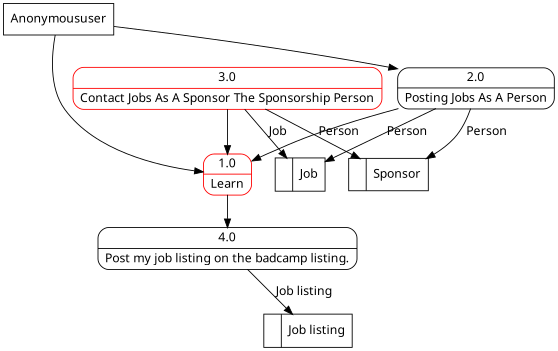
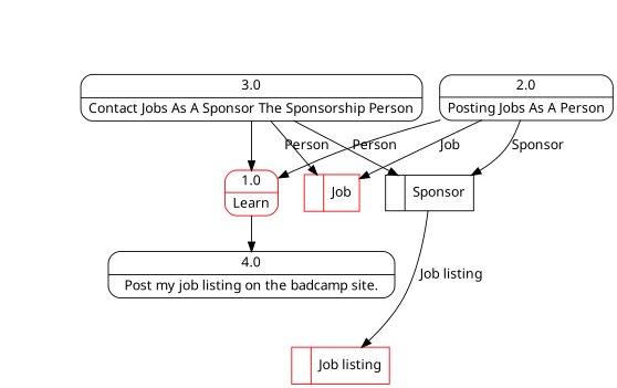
  digraph {
    fontname="Noto Sans"
    node [fontname="Noto Sans" shape=Mrecord]
    edge [fontname="Noto Sans"]
    n1 [color=black label="<f0>  |<f1> Sponsor " shape=record]
-   n2 [color=black label="<f0>  |<f1> Job " shape=record]
-   n3 [label=Anonymoususer shape=box]
+   n2 [color=red label="<f0>  |<f1> Job " shape=record]
    n4 [color=red label="{<f0> 1.0|<f1> Learn }"]
    n5 [label="{<f0> 2.0|<f1> Posting Jobs As A Person }"]
-   n6 [label="{<f0> 4.0|<f1> Post my job listing on the badcamp listing. }"]
-   n7 [color=black label="<f0>  |<f1> Job listing " shape=record]
-   n8 [label="{<f0> 3.0|<f1> Contact Jobs As A Sponsor The Sponsorship Person }" color=red]
-   n3 -> n4
-   n3 -> n5
+   n6 [label="{<f0> 4.0|<f1> Post my job listing on the badcamp site. }"]
+   n7 [color=red label="<f0>  |<f1> Job listing " shape=record]
+   n8 [label="{<f0> 3.0|<f1> Contact Jobs As A Sponsor The Sponsorship Person }"]
    n4 -> n6
-   n5 -> n1 [label=Person]
-   n5 -> n2 [label=Person]
+   n5 -> n1 [label=Sponsor]
+   n5 -> n2 [label=Job]
    n5 -> n4
-   n6 -> n7 [label="Job listing"]
+   n1 -> n7 [label="Job listing"]
    n8 -> n1 [label=Person]
-   n8 -> n2 [label=Job]
+   n8 -> n2 [label=Person]
    n8 -> n4
  }
